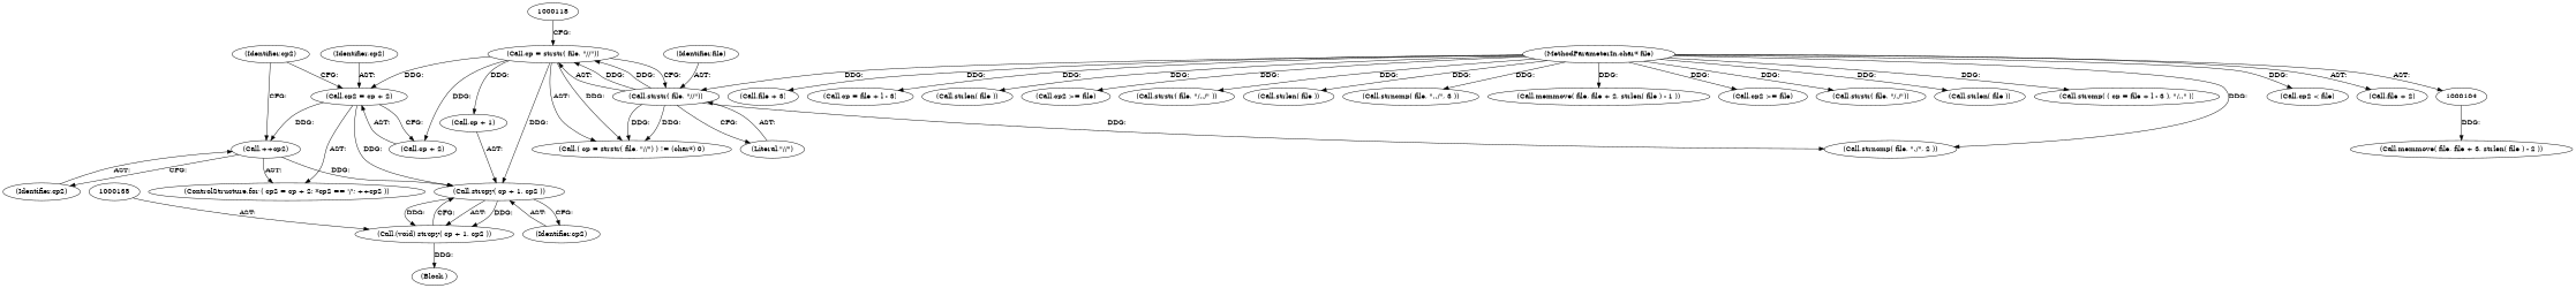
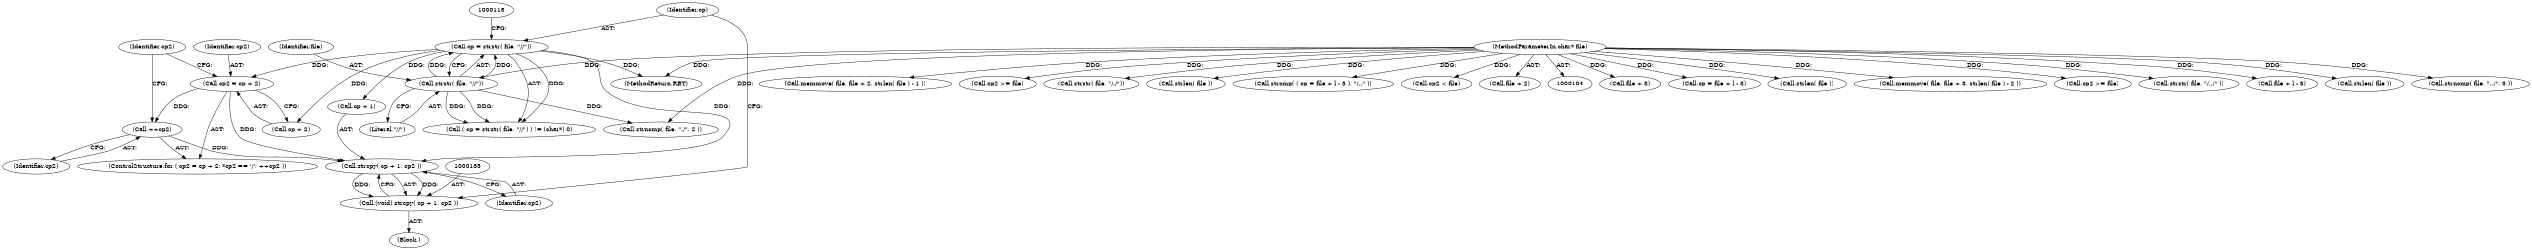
  digraph {
    n1 [label="(Call,strcpy( cp + 1, cp2 ))"]
    n2 [label="(Call,(void) strcpy( cp + 1, cp2 ))"]
    n3 [label="(Identifier,cp2)"]
    n4 [label="(Block,)"]
    n5 [label="(Call,cp = strstr( file, \"//\"))"]
    n6 [label="(Call,strstr( file, \"//\"))"]
    n7 [label="(Call,cp2 = cp + 2)"]
+   n8 [label="(MethodReturn,RET)"]
    n9 [label="(Call,cp + 1)"]
    n10 [label="(Call,( cp = strstr( file, \"//\") ) != (char*) 0)"]
    n11 [label="(Call,cp + 2)"]
    n12 [label="(Call,strncmp( file, \"./\", 2 ))"]
    n13 [label="(Literal,\"//\")"]
    n14 [label="(Call,++cp2)"]
    n15 [label="(ControlStructure,for ( cp2 = cp + 2; *cp2 == '/'; ++cp2 ))"]
    n16 [label="(MethodParameterIn,char* file)"]
    n17 [label="(Call,file + 3)"]
    n18 [label="(Call,cp = file + l - 3)"]
    n19 [label="(Call,strlen( file ))"]
    n20 [label="(Call,memmove( file, file + 3, strlen( file ) - 2 ))"]
    n21 [label="(Call,cp2 >= file)"]
    n22 [label="(Call,strstr( file, \"/../\" ))"]
+   n23 [label="(Call,file + l - 3)"]
    n24 [label="(Call,strlen( file ))"]
    n25 [label="(Call,strncmp( file, \"../\", 3 ))"]
    n26 [label="(Call,memmove( file, file + 2, strlen( file ) - 1 ))"]
    n27 [label="(Call,cp2 >= file)"]
    n28 [label="(Call,strstr( file, \"/./\"))"]
    n29 [label="(Call,strlen( file ))"]
    n30 [label="(Call,strcmp( ( cp = file + l - 3 ), \"/..\" ))"]
    n31 [label="(Call,cp2 < file)"]
    n32 [label="(Call,file + 2)"]
    1000104
    n34 [label="(Identifier,cp2)"]
    n35 [label="(Identifier,cp2)"]
    n36 [label="(Identifier,cp2)"]
+   n37 [label="(Identifier,cp)"]
    n38 [label="(Identifier,file)"]
    1000118
    1000135
    n1 -> n2 [label="AST: "]
    n1 -> n2 [label="DDG: "]
    n1 -> n2 [label="DDG: "]
    n1 -> n3 [label="CFG: "]
    n2 -> n1 [label="CFG: "]
-   n2 -> n4 [label="DDG: "]
+   n2 -> n4 [label="AST: "]
    n3 -> n1 [label="AST: "]
    n5 -> n1 [label="DDG: "]
    n5 -> n6 [label="CFG: "]
    n5 -> n7 [label="DDG: "]
+   n5 -> n8 [label="DDG: "]
    n5 -> n9 [label="DDG: "]
    n5 -> n10 [label="AST: "]
    n5 -> n10 [label="DDG: "]
    n5 -> n11 [label="DDG: "]
    n6 -> n5 [label="AST: "]
    n6 -> n5 [label="DDG: "]
    n6 -> n5 [label="DDG: "]
    n6 -> n10 [label="DDG: "]
    n6 -> n10 [label="DDG: "]
    n6 -> n12 [label="DDG: "]
    n6 -> n13 [label="CFG: "]
    n7 -> n1 [label="DDG: "]
    n7 -> n11 [label="CFG: "]
    n7 -> n14 [label="DDG: "]
    n7 -> n15 [label="AST: "]
    n9 -> n1 [label="AST: "]
    n11 -> n7 [label="AST: "]
    n13 -> n6 [label="AST: "]
    n14 -> n1 [label="DDG: "]
    n14 -> n15 [label="AST: "]
    n14 -> n34 [label="CFG: "]
    n16 -> n6 [label="DDG: "]
+   n16 -> n8 [label="DDG: "]
    n16 -> n12 [label="DDG: "]
    n16 -> n17 [label="DDG: "]
    n16 -> n18 [label="DDG: "]
    n16 -> n19 [label="DDG: "]
-   1000104 -> n20 [label="DDG: "]
+   n16 -> n20 [label="DDG: "]
    n16 -> n21 [label="DDG: "]
    n16 -> n22 [label="DDG: "]
+   n16 -> n23 [label="DDG: "]
    n16 -> n24 [label="DDG: "]
    n16 -> n25 [label="DDG: "]
    n16 -> n26 [label="DDG: "]
    n16 -> n27 [label="DDG: "]
    n16 -> n28 [label="DDG: "]
    n16 -> n29 [label="DDG: "]
    n16 -> n30 [label="DDG: "]
    n16 -> n31 [label="DDG: "]
    n16 -> n32 [label="AST: "]
    n16 -> 1000104 [label="AST: "]
    n34 -> n14 [label="AST: "]
    n35 -> n7 [label="AST: "]
    n36 -> n7 [label="CFG: "]
    n36 -> n14 [label="CFG: "]
+   n37 -> n2 [label="CFG: "]
+   n37 -> n5 [label="AST: "]
    n38 -> n6 [label="AST: "]
    1000118 -> n5 [label="CFG: "]
    1000135 -> n2 [label="AST: "]
  }
